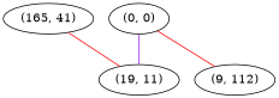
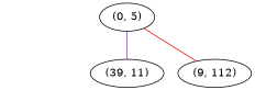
  graph {
    edge [color=red weight=1]
-   "(165, 41)"
-   "(39, 11)" [label="(19, 11)"]
-   "(0, 0)"
+   "(39, 11)"
+   "(0, 0)" [label="(0, 5)"]
    "(9, 112)"
-   "(165, 41)" -- "(39, 11)"
    "(0, 0)" -- "(39, 11)" [color=purple weight=4]
    "(0, 0)" -- "(9, 112)"
  }
